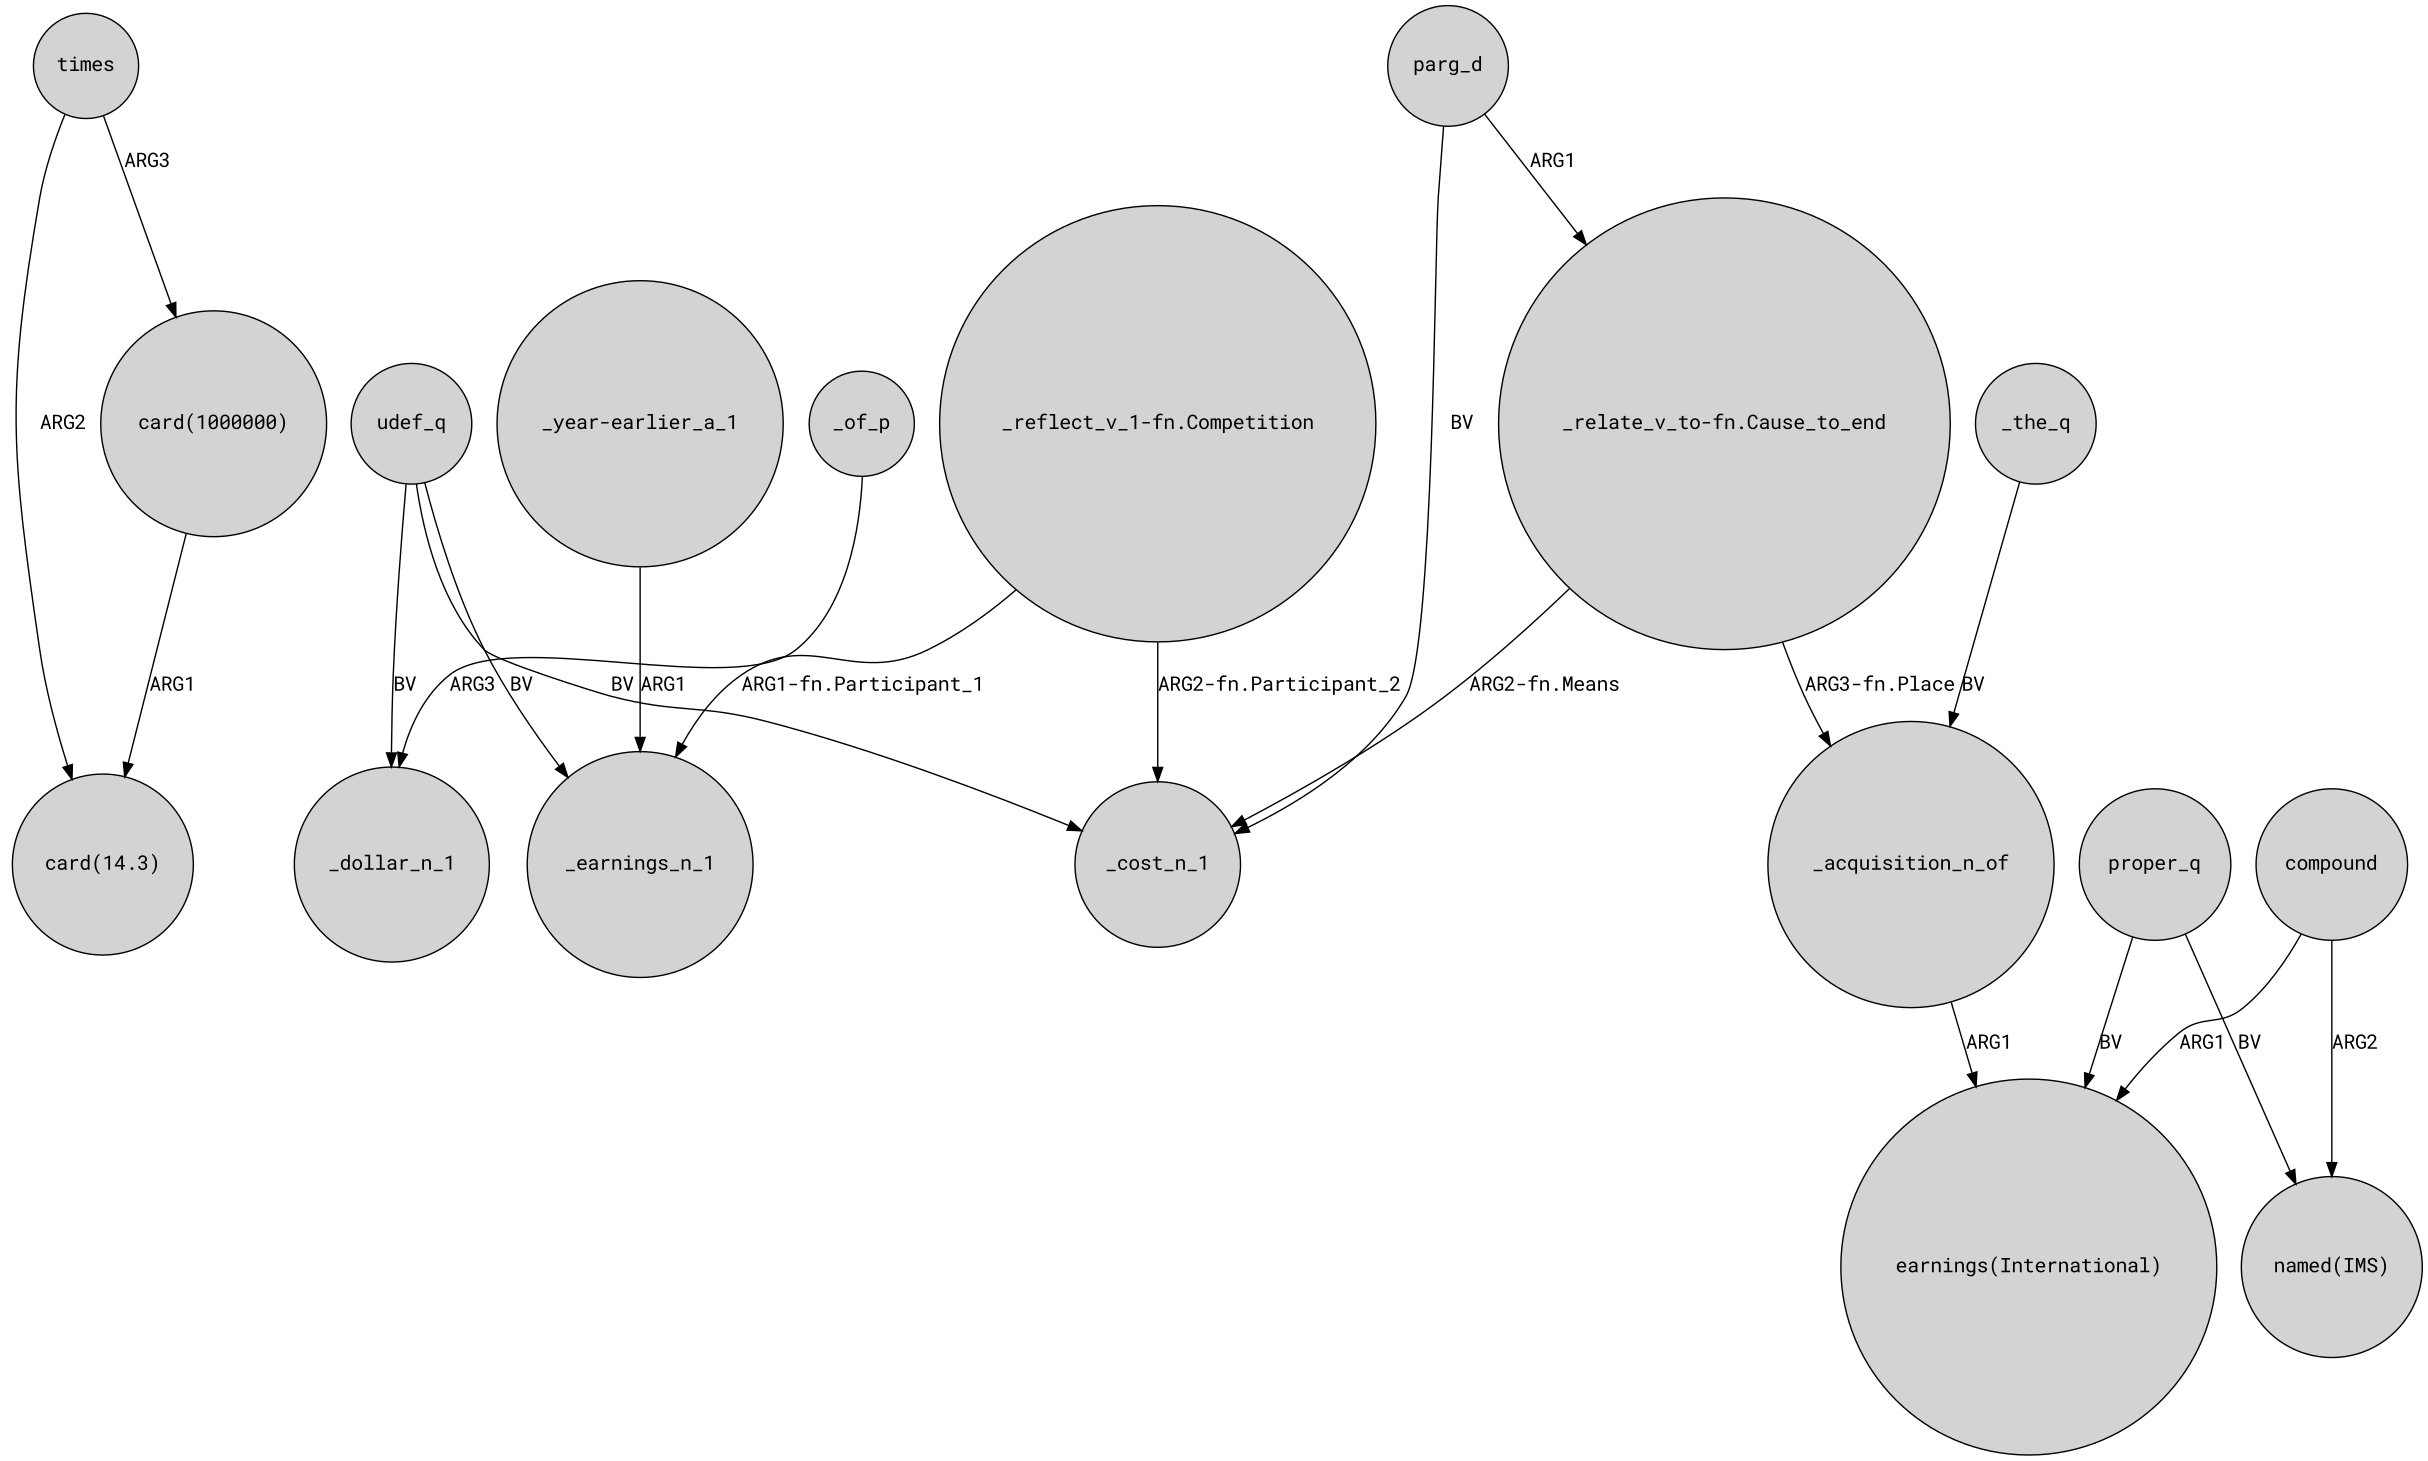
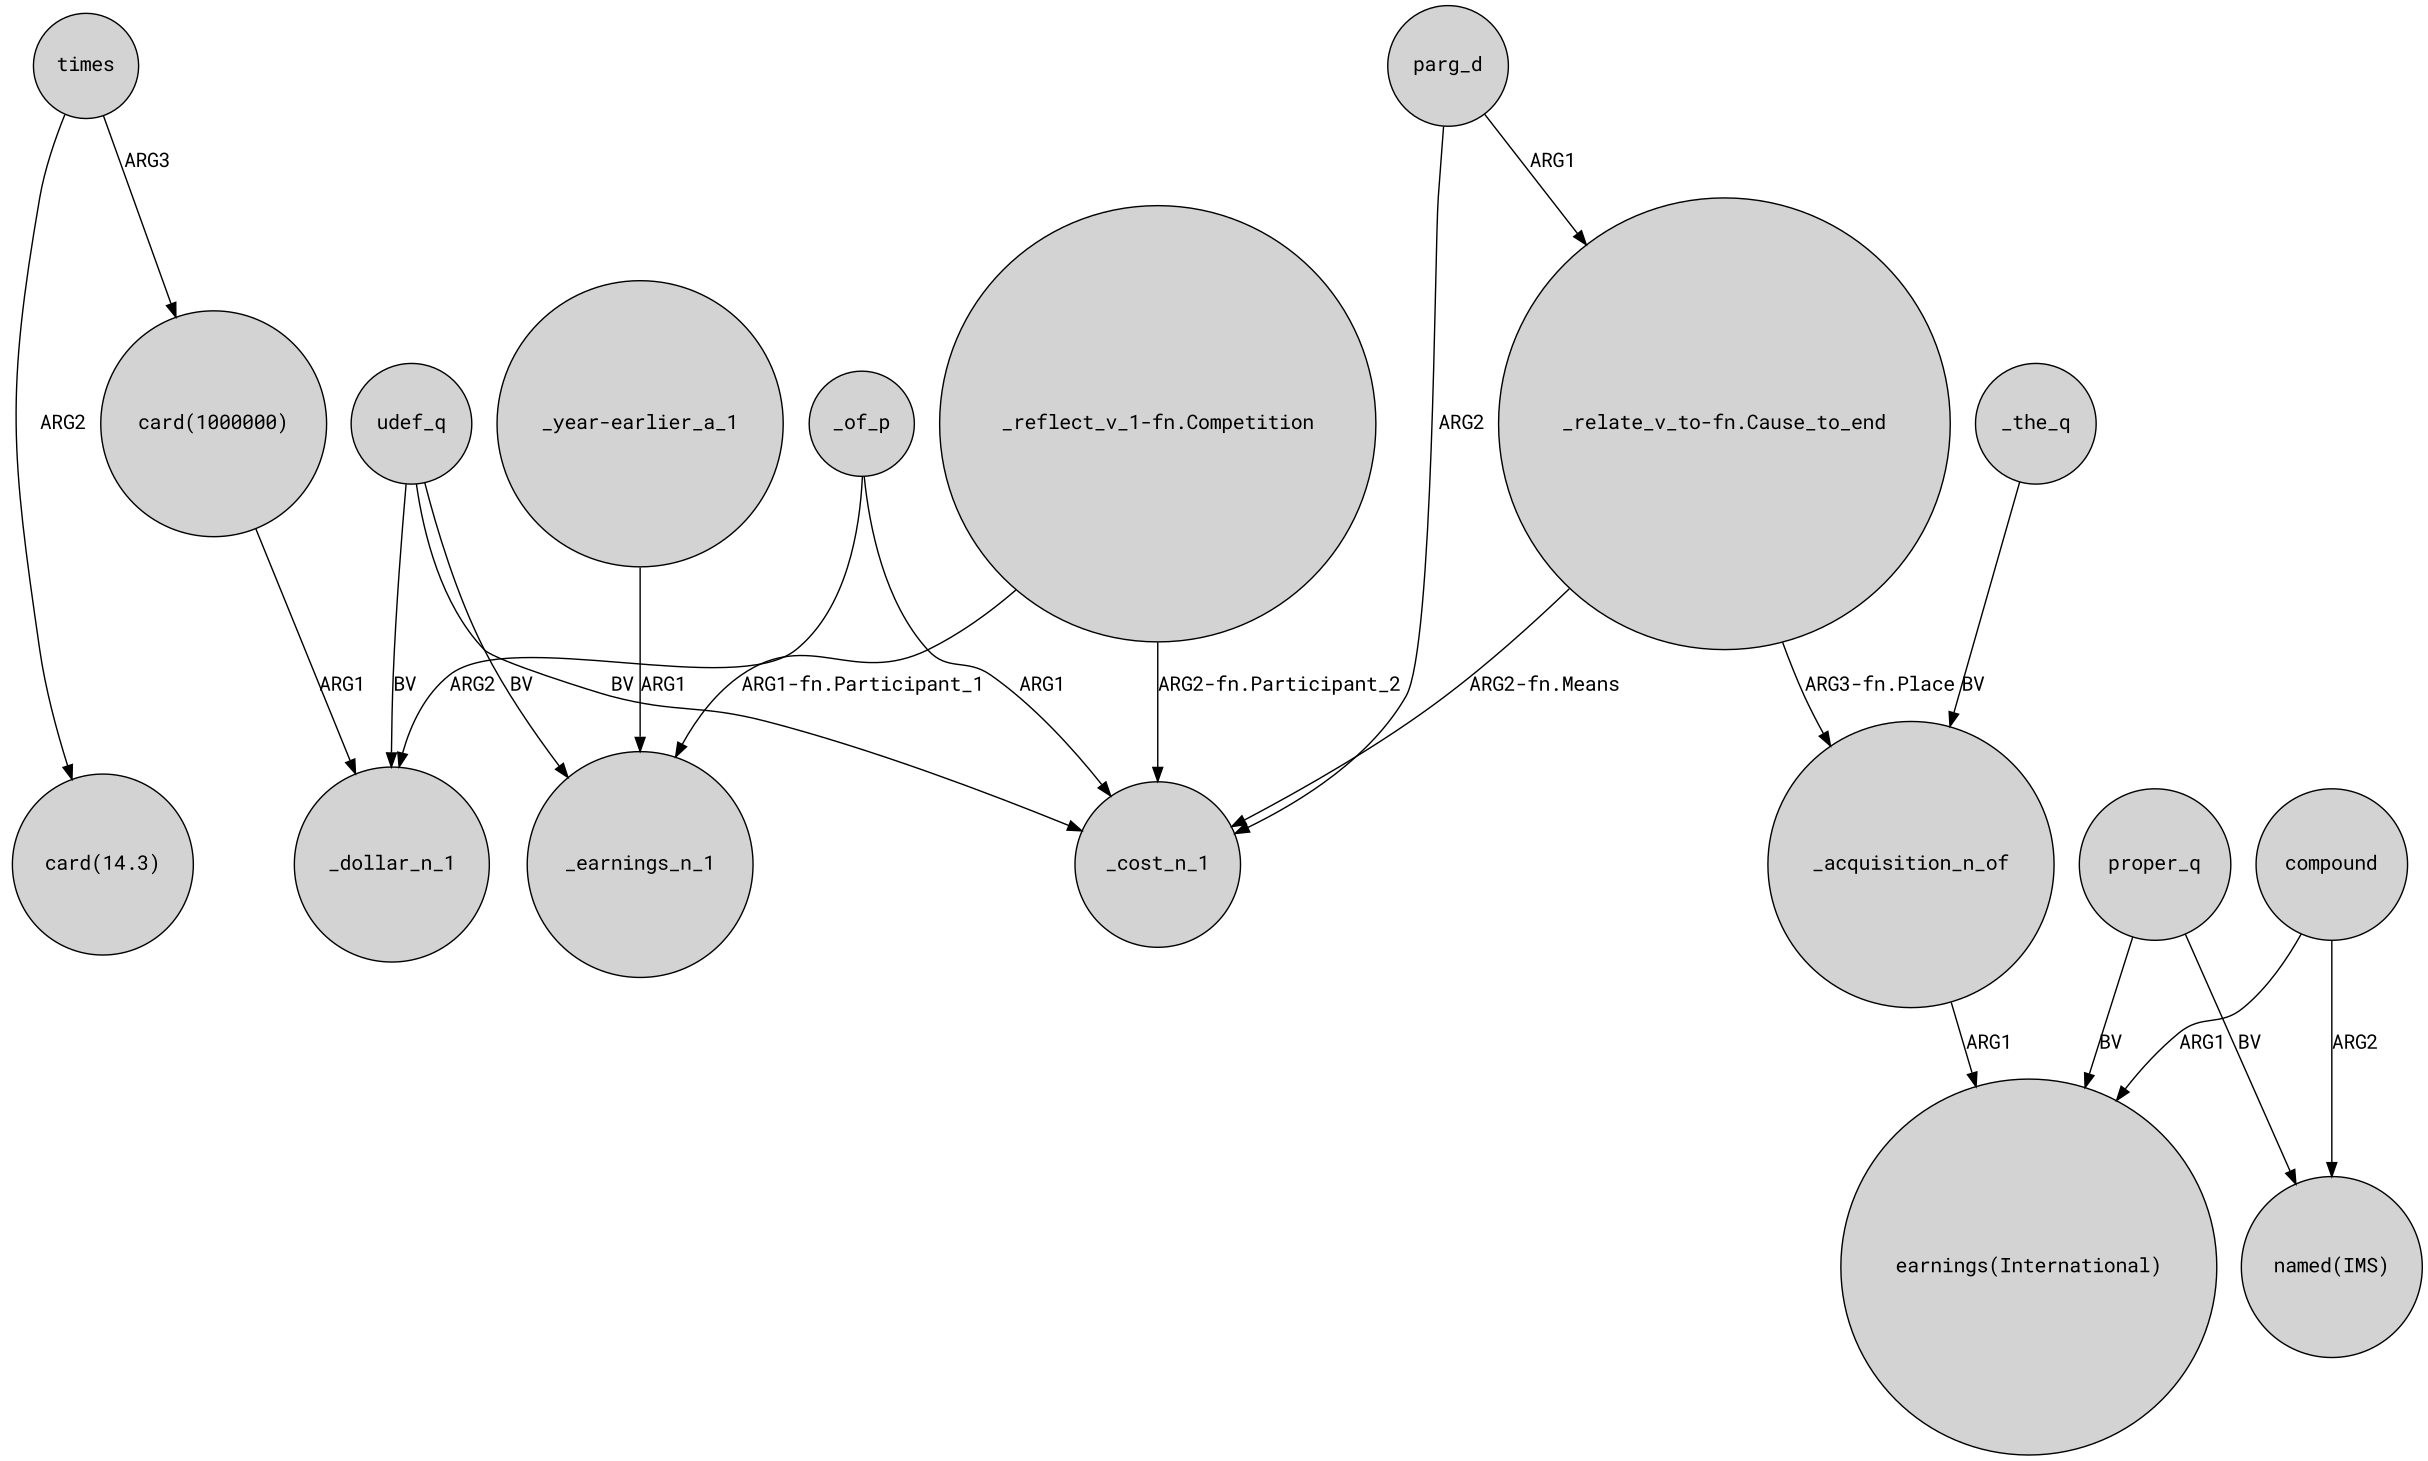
  digraph {
    fontname="Roboto Mono"
    node [fontname="Roboto Mono" shape=circle style=filled]
    edge [fontname="Roboto Mono"]
    "_relate_v_to-fn.Cause_to_end"
    _cost_n_1
    _acquisition_n_of
    n4 [label="earnings(International)"]
    _of_p
    _dollar_n_1
    compound
    "named(IMS)"
    times
    "card(1000000)"
    "card(14.3)"
    _the_q
    "_reflect_v_1-fn.Competition"
    _earnings_n_1
    proper_q
    parg_d
    "_year-earlier_a_1"
    udef_q
    "_relate_v_to-fn.Cause_to_end" -> _cost_n_1 [label="ARG2-fn.Means"]
    "_relate_v_to-fn.Cause_to_end" -> _acquisition_n_of [label="ARG3-fn.Place"]
    _acquisition_n_of -> n4 [label=ARG1]
-   _of_p -> _dollar_n_1 [label=ARG3]
+   _of_p -> _cost_n_1 [label=ARG1]
+   _of_p -> _dollar_n_1 [label=ARG2]
    compound -> n4 [label=ARG1]
    compound -> "named(IMS)" [label=ARG2]
    times -> "card(1000000)" [label=ARG3]
    times -> "card(14.3)" [label=ARG2]
-   "card(1000000)" -> "card(14.3)" [label=ARG1]
+   "card(1000000)" -> _dollar_n_1 [label=ARG1]
    _the_q -> _acquisition_n_of [label=BV]
    "_reflect_v_1-fn.Competition" -> _cost_n_1 [label="ARG2-fn.Participant_2"]
    "_reflect_v_1-fn.Competition" -> _earnings_n_1 [label="ARG1-fn.Participant_1"]
    proper_q -> n4 [label=BV]
    proper_q -> "named(IMS)" [label=BV]
    parg_d -> "_relate_v_to-fn.Cause_to_end" [label=ARG1]
-   parg_d -> _cost_n_1 [label=BV]
+   parg_d -> _cost_n_1 [label=ARG2]
    "_year-earlier_a_1" -> _earnings_n_1 [label=ARG1]
    udef_q -> _cost_n_1 [label=BV]
    udef_q -> _dollar_n_1 [label=BV]
    udef_q -> _earnings_n_1 [label=BV]
  }
